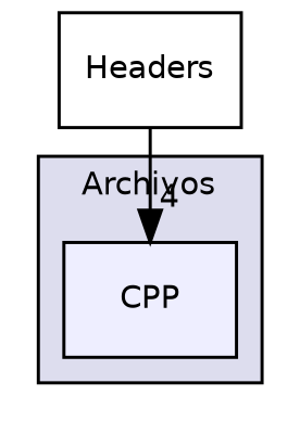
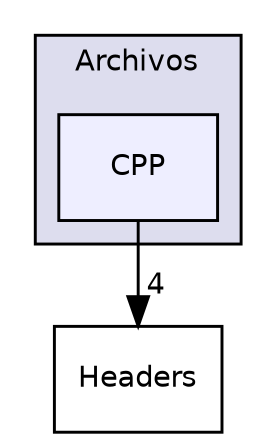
  digraph {
    compound=true
    node [fontname=Helvetica fontsize=10 shape=box]
    n1 [fillcolor="#eeeeff" label=CPP pencolor=black style=filled]
    n2 [label=Headers]
    subgraph cluster_1 {
      bgcolor="#ddddee"
      fontname=Helvetica
      fontsize=10
      label=Archivos
      pencolor=black
      n1
    }
-   n2 -> n1 [headlabel=4 labeldistance=1.5 labelfontname=Helvetica labelfontsize=10]
+   n1 -> n2 [headlabel=4 labeldistance=1.5 labelfontname=Helvetica labelfontsize=10]
  }
